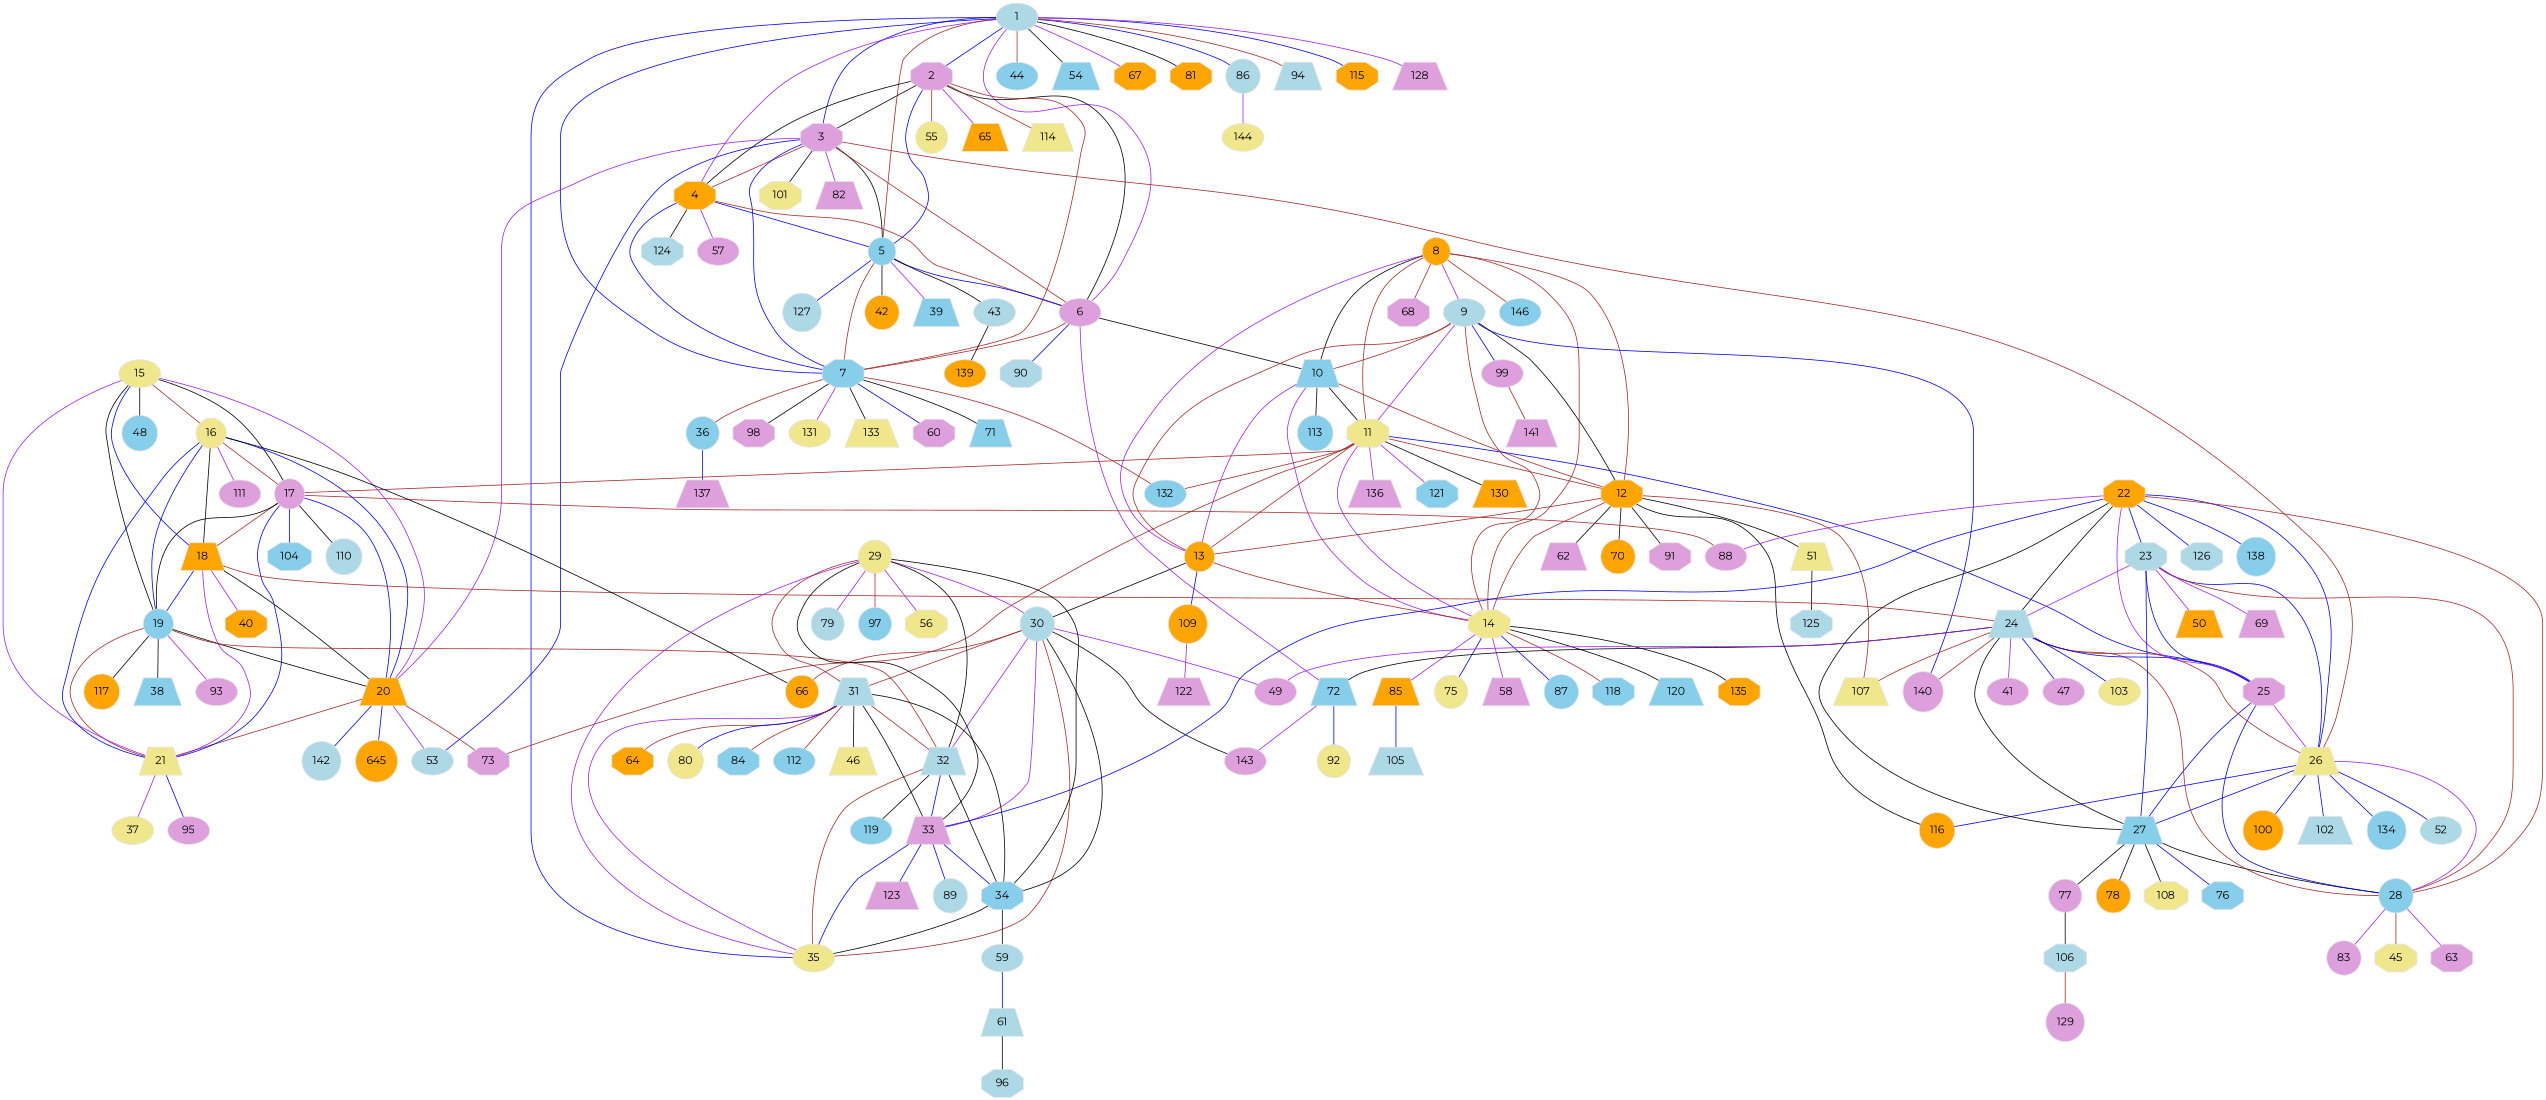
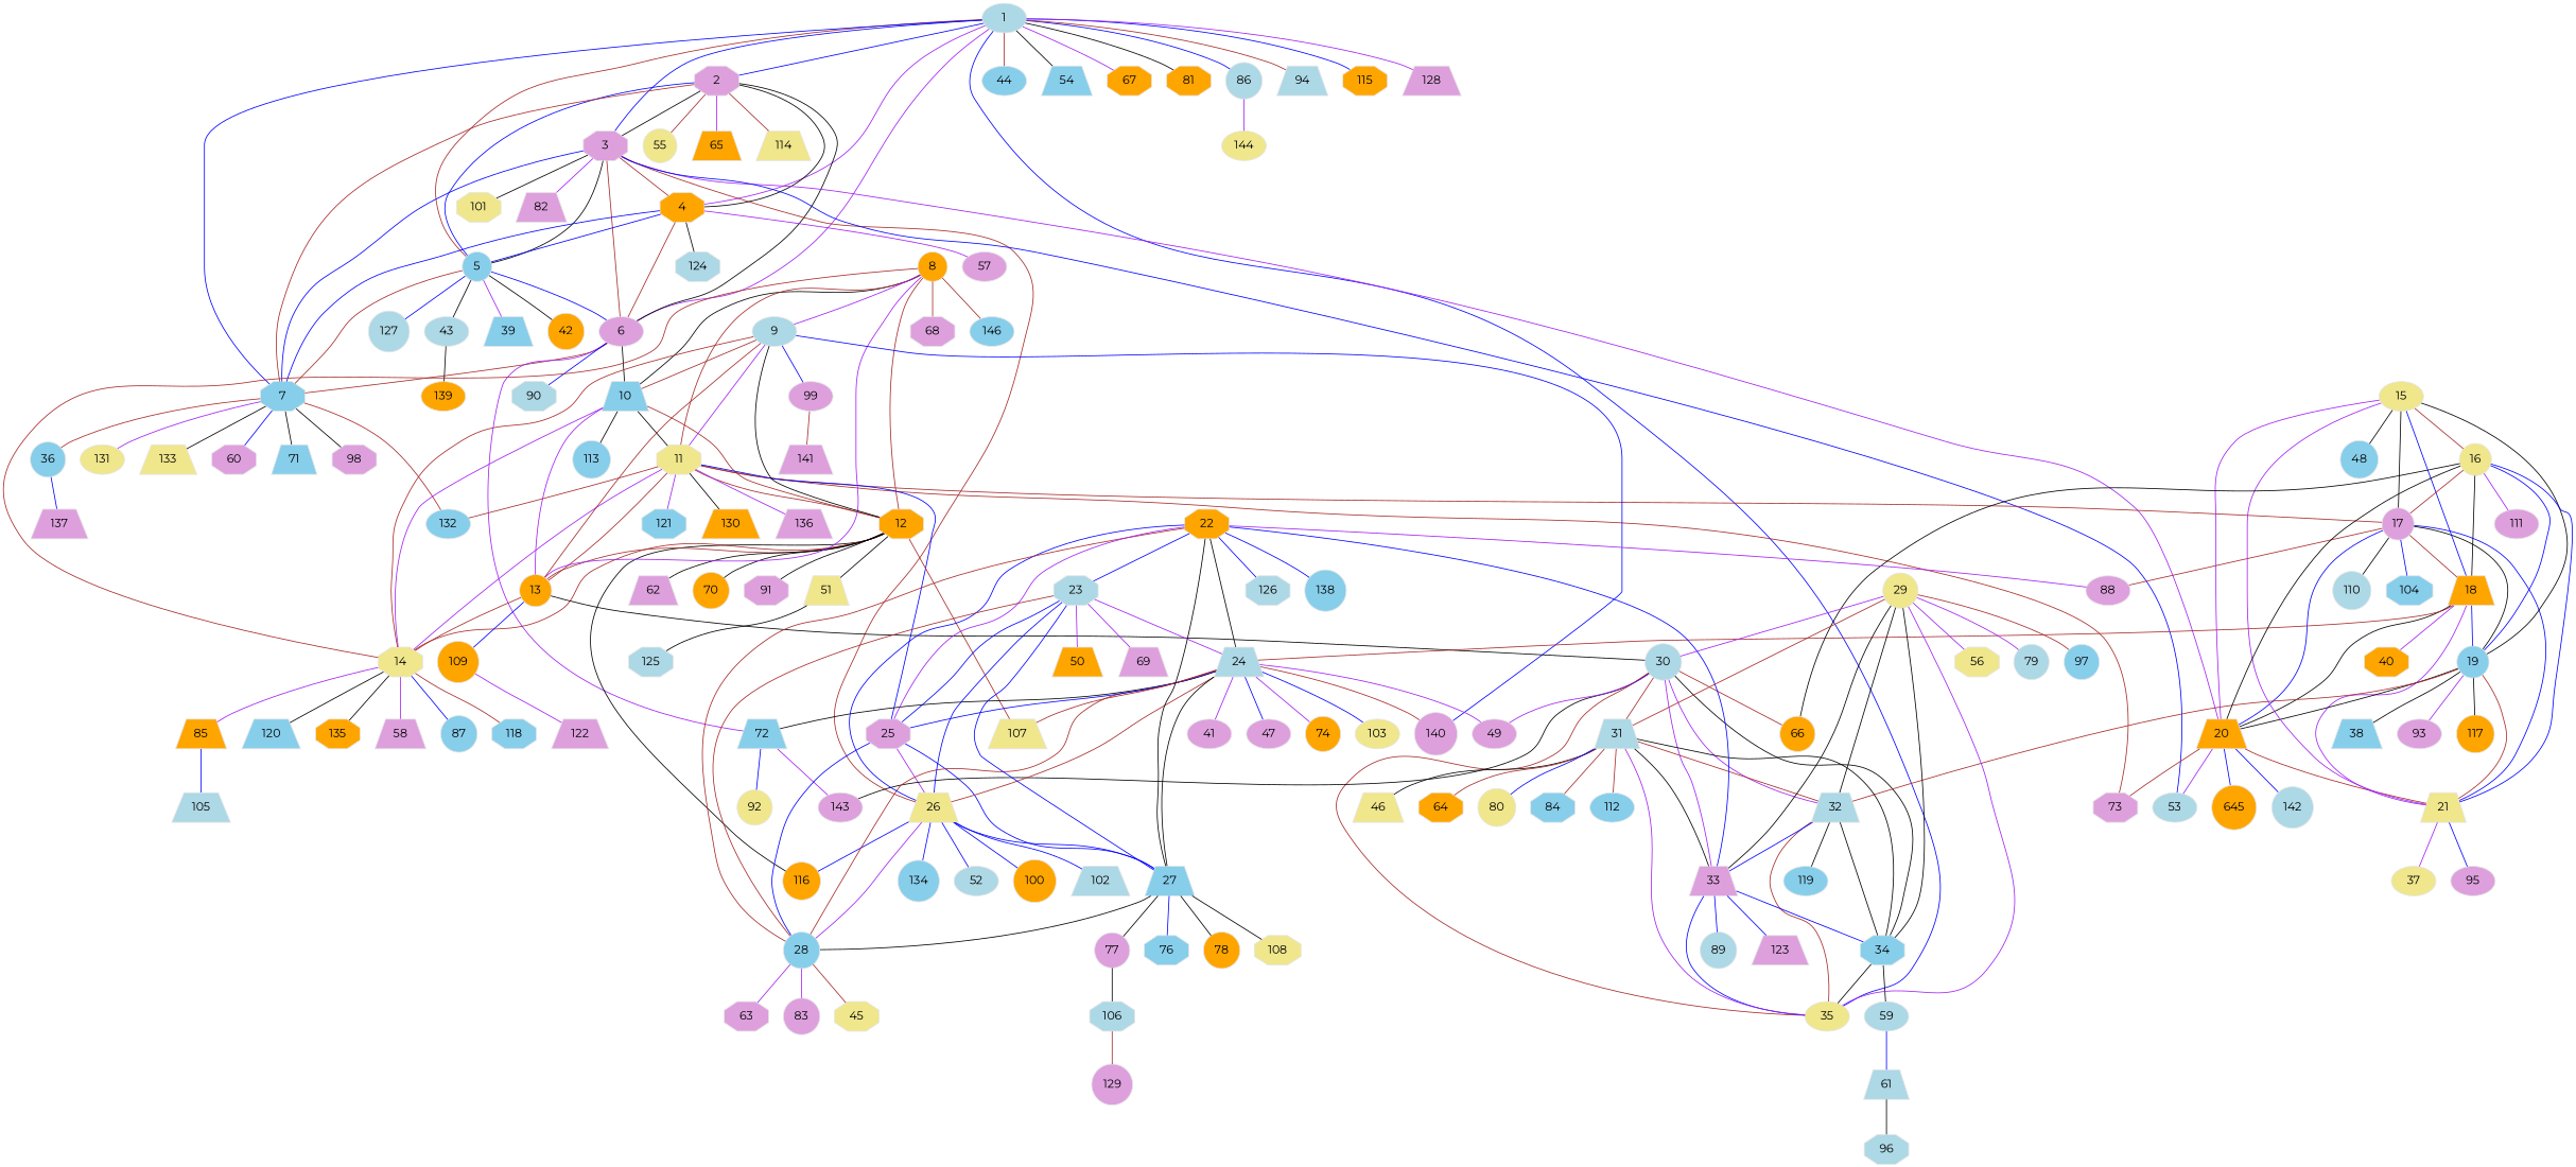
  graph {
    fontname=Montserrat
    node [color=gray90 fillcolor=plum fontname=Montserrat shape=circle style=filled]
    edge [color=black fontname=Montserrat]
    1 [fillcolor=lightblue shape=ellipse]
    2 [shape=octagon]
    3 [shape=octagon]
    4 [fillcolor=orange shape=octagon]
    5 [fillcolor=skyblue]
    6 [shape=ellipse]
    7 [fillcolor=skyblue shape=octagon]
    35 [fillcolor=khaki shape=ellipse]
    44 [fillcolor=skyblue shape=ellipse]
    54 [fillcolor=skyblue shape=trapezium]
    67 [fillcolor=orange shape=octagon]
    81 [fillcolor=orange shape=octagon]
    86 [fillcolor=lightblue]
    94 [fillcolor=lightblue shape=trapezium]
    115 [fillcolor=orange shape=octagon]
    128 [shape=trapezium]
    55 [fillcolor=khaki]
    65 [fillcolor=orange shape=trapezium]
    114 [fillcolor=khaki shape=trapezium]
    20 [fillcolor=orange shape=trapezium]
    26 [fillcolor=khaki shape=trapezium]
    53 [fillcolor=lightblue shape=ellipse]
    82 [shape=trapezium]
    101 [fillcolor=khaki shape=octagon]
    57 [shape=ellipse]
    124 [fillcolor=lightblue shape=octagon]
    39 [fillcolor=skyblue shape=trapezium]
    42 [fillcolor=orange]
    43 [fillcolor=lightblue shape=ellipse]
    127 [fillcolor=lightblue]
    10 [fillcolor=skyblue shape=trapezium]
    72 [fillcolor=skyblue shape=trapezium]
    90 [fillcolor=lightblue shape=octagon]
    36 [fillcolor=skyblue]
    60 [shape=octagon]
    71 [fillcolor=skyblue shape=trapezium]
    98 [shape=octagon]
    131 [fillcolor=khaki shape=ellipse]
    132 [fillcolor=skyblue shape=ellipse]
    133 [fillcolor=khaki shape=trapezium]
    144 [fillcolor=khaki shape=ellipse]
    73 [shape=octagon]
    21 [fillcolor=khaki shape=trapezium]
    142 [fillcolor=lightblue]
    n45 [fillcolor=orange label=645]
    116 [fillcolor=orange]
    27 [fillcolor=skyblue shape=trapezium]
    28 [fillcolor=skyblue]
    52 [fillcolor=lightblue shape=ellipse]
    100 [fillcolor=orange]
    102 [fillcolor=lightblue shape=trapezium]
    134 [fillcolor=skyblue]
    139 [fillcolor=orange shape=ellipse]
    11 [fillcolor=khaki shape=octagon]
    12 [fillcolor=orange shape=octagon]
    13 [fillcolor=orange]
    14 [fillcolor=khaki shape=octagon]
    113 [fillcolor=skyblue]
    143 [shape=ellipse]
    92 [fillcolor=khaki]
    137 [shape=trapezium]
    8 [fillcolor=orange]
    9 [fillcolor=lightblue shape=ellipse]
    68 [shape=octagon]
    146 [fillcolor=skyblue shape=ellipse]
    99 [shape=ellipse]
    140
    17
    25 [shape=octagon]
    121 [fillcolor=skyblue shape=octagon]
    130 [fillcolor=orange shape=trapezium]
    136 [shape=trapezium]
    51 [fillcolor=khaki shape=trapezium]
    62 [shape=trapezium]
    70 [fillcolor=orange]
    91 [shape=octagon]
    107 [fillcolor=khaki shape=trapezium]
    30 [fillcolor=lightblue]
    109 [fillcolor=orange]
    58 [shape=trapezium]
-   75 [fillcolor=khaki]
    85 [fillcolor=orange shape=trapezium]
    87 [fillcolor=skyblue]
    118 [fillcolor=skyblue shape=octagon]
    120 [fillcolor=skyblue shape=trapezium]
    135 [fillcolor=orange shape=octagon]
    141 [shape=trapezium]
    18 [fillcolor=orange shape=trapezium]
    19 [fillcolor=skyblue]
    88 [shape=ellipse]
    104 [fillcolor=skyblue shape=octagon]
    110 [fillcolor=lightblue]
    125 [fillcolor=lightblue shape=octagon]
    66 [fillcolor=orange]
    32 [fillcolor=lightblue shape=trapezium]
    33 [shape=trapezium]
    49 [shape=ellipse]
    31 [fillcolor=lightblue shape=trapezium]
    34 [fillcolor=skyblue shape=octagon]
    122 [shape=trapezium]
    105 [fillcolor=lightblue shape=trapezium]
    15 [fillcolor=khaki shape=ellipse]
    16 [fillcolor=khaki]
    48 [fillcolor=skyblue]
    111 [shape=ellipse]
    24 [fillcolor=lightblue shape=trapezium]
    40 [fillcolor=orange shape=octagon]
    38 [fillcolor=skyblue shape=trapezium]
    93 [shape=ellipse]
    117 [fillcolor=orange]
    37 [fillcolor=khaki shape=ellipse]
    95 [shape=ellipse]
    41 [shape=ellipse]
    47 [shape=ellipse]
+   74 [fillcolor=orange]
    103 [fillcolor=khaki shape=ellipse]
    119 [fillcolor=skyblue shape=ellipse]
    22 [fillcolor=orange shape=octagon]
    23 [fillcolor=lightblue shape=octagon]
    126 [fillcolor=lightblue shape=octagon]
    138 [fillcolor=skyblue]
    50 [fillcolor=orange shape=trapezium]
    69 [shape=trapezium]
    76 [fillcolor=skyblue shape=octagon]
    77
    78 [fillcolor=orange]
    108 [fillcolor=khaki shape=octagon]
    45 [fillcolor=khaki shape=octagon]
    63 [shape=octagon]
    83
    89 [fillcolor=lightblue]
    123 [shape=trapezium]
    106 [fillcolor=lightblue shape=octagon]
    29 [fillcolor=khaki]
    56 [fillcolor=khaki shape=octagon]
    79 [fillcolor=lightblue]
    97 [fillcolor=skyblue]
    46 [fillcolor=khaki shape=trapezium]
    64 [fillcolor=orange shape=octagon]
    80 [fillcolor=khaki]
    84 [fillcolor=skyblue shape=octagon]
    112 [fillcolor=skyblue shape=ellipse]
    59 [fillcolor=lightblue shape=ellipse]
    61 [fillcolor=lightblue shape=trapezium]
    96 [fillcolor=lightblue shape=octagon]
    129
    1 -- 2 [color=blue]
    1 -- 3 [color=blue]
    1 -- 4 [color=purple]
    1 -- 5 [color=brown]
    1 -- 6 [color=purple]
    1 -- 7 [color=blue]
    1 -- 35 [color=blue]
    1 -- 44 [color=brown]
    1 -- 54
    1 -- 67 [color=purple]
    1 -- 81
    1 -- 86 [color=blue]
    1 -- 94 [color=brown]
    1 -- 115 [color=blue]
    1 -- 128 [color=purple]
    2 -- 3
    2 -- 4
    2 -- 5 [color=blue]
    2 -- 6
    2 -- 7 [color=brown]
    2 -- 55 [color=brown]
    2 -- 65 [color=purple]
    2 -- 114 [color=brown]
    3 -- 4 [color=brown]
    3 -- 5
    3 -- 6 [color=brown]
    3 -- 7 [color=blue]
    3 -- 20 [color=purple]
    3 -- 26 [color=brown]
    3 -- 53 [color=blue]
    3 -- 82 [color=purple]
    3 -- 101
    4 -- 5 [color=blue]
    4 -- 6 [color=brown]
    4 -- 7 [color=blue]
    4 -- 57 [color=purple]
    4 -- 124
    5 -- 6 [color=blue]
    5 -- 7 [color=brown]
    5 -- 39 [color=purple]
    5 -- 42
    5 -- 43
    5 -- 127 [color=blue]
    6 -- 7 [color=brown]
    6 -- 10
    6 -- 72 [color=purple]
    6 -- 90 [color=blue]
    7 -- 36 [color=brown]
    7 -- 60 [color=blue]
    7 -- 71
    7 -- 98
    7 -- 131 [color=purple]
    7 -- 132 [color=brown]
    7 -- 133
    86 -- 144 [color=purple]
    20 -- 53 [color=purple]
    20 -- 73 [color=brown]
    20 -- 21 [color=brown]
    20 -- 142 [color=blue]
    20 -- n45 [color=blue]
    26 -- 116 [color=blue]
    26 -- 27 [color=blue]
    26 -- 28 [color=purple]
    26 -- 52 [color=blue]
    26 -- 100 [color=blue]
    26 -- 102 [color=blue]
    26 -- 134 [color=blue]
    43 -- 139
    10 -- 11
    10 -- 12 [color=brown]
    10 -- 13 [color=purple]
    10 -- 14 [color=purple]
    10 -- 113
    72 -- 143 [color=purple]
    72 -- 92 [color=blue]
    36 -- 137 [color=blue]
    21 -- 37 [color=purple]
    21 -- 95 [color=blue]
    27 -- 28
    27 -- 76 [color=blue]
    27 -- 77
    27 -- 78
    27 -- 108
    28 -- 45 [color=brown]
    28 -- 63 [color=purple]
    28 -- 83 [color=purple]
    11 -- 132 [color=brown]
    11 -- 73 [color=brown]
    11 -- 12 [color=brown]
    11 -- 13 [color=brown]
    11 -- 14 [color=purple]
    11 -- 17 [color=brown]
    11 -- 25 [color=blue]
    11 -- 121 [color=purple]
    11 -- 130
    11 -- 136 [color=purple]
    12 -- 116
    12 -- 13 [color=brown]
    12 -- 14 [color=brown]
    12 -- 51
    12 -- 62
    12 -- 70
    12 -- 91
    12 -- 107 [color=brown]
    13 -- 14 [color=brown]
    13 -- 30
    13 -- 109 [color=blue]
    14 -- 58 [color=purple]
-   14 -- 75 [color=blue]
    14 -- 85 [color=purple]
    14 -- 87 [color=blue]
    14 -- 118 [color=brown]
    14 -- 120
    14 -- 135
    8 -- 10
    8 -- 11 [color=brown]
    8 -- 12 [color=brown]
    8 -- 13 [color=purple]
    8 -- 14 [color=brown]
    8 -- 9 [color=purple]
    8 -- 68 [color=brown]
    8 -- 146 [color=brown]
    9 -- 10 [color=brown]
    9 -- 11 [color=purple]
    9 -- 12
    9 -- 13 [color=brown]
    9 -- 14 [color=brown]
    9 -- 99 [color=blue]
    9 -- 140 [color=blue]
    99 -- 141 [color=brown]
    17 -- 20 [color=blue]
    17 -- 21 [color=blue]
    17 -- 18 [color=brown]
    17 -- 19
    17 -- 88 [color=brown]
    17 -- 104 [color=blue]
    17 -- 110
    25 -- 26 [color=purple]
    25 -- 27 [color=blue]
    25 -- 28 [color=blue]
    51 -- 125
    30 -- 35 [color=brown]
    30 -- 143
    30 -- 66 [color=brown]
    30 -- 32 [color=purple]
    30 -- 33 [color=purple]
    30 -- 49 [color=purple]
    30 -- 31 [color=brown]
    30 -- 34
    109 -- 122 [color=purple]
    85 -- 105 [color=blue]
    18 -- 20
    18 -- 21 [color=purple]
    18 -- 19 [color=blue]
    18 -- 24 [color=brown]
    18 -- 40 [color=purple]
    19 -- 20
    19 -- 21 [color=brown]
    19 -- 32 [color=brown]
    19 -- 38
    19 -- 93 [color=purple]
    19 -- 117
    32 -- 35 [color=brown]
    32 -- 33 [color=blue]
    32 -- 34
    32 -- 119
    33 -- 35 [color=blue]
    33 -- 34 [color=blue]
    33 -- 89 [color=blue]
    33 -- 123 [color=blue]
    31 -- 35 [color=purple]
    31 -- 32 [color=brown]
    31 -- 33
    31 -- 34
    31 -- 46
    31 -- 64 [color=brown]
    31 -- 80 [color=blue]
    31 -- 84 [color=brown]
    31 -- 112 [color=brown]
    34 -- 35
    34 -- 59
    15 -- 20 [color=purple]
    15 -- 21 [color=purple]
    15 -- 17
    15 -- 18 [color=blue]
    15 -- 19
    15 -- 16 [color=brown]
    15 -- 48
-   16 -- 20 [color=blue]
+   16 -- 20
    16 -- 21 [color=blue]
    16 -- 17 [color=brown]
    16 -- 18
    16 -- 19 [color=blue]
    16 -- 66
    16 -- 111 [color=purple]
    24 -- 26 [color=brown]
    24 -- 72
    24 -- 27
    24 -- 28 [color=brown]
    24 -- 140 [color=brown]
    24 -- 25 [color=blue]
    24 -- 107 [color=brown]
    24 -- 49 [color=purple]
    24 -- 41 [color=purple]
    24 -- 47 [color=blue]
+   24 -- 74 [color=purple]
    24 -- 103 [color=blue]
    22 -- 26 [color=blue]
    22 -- 27
    22 -- 28 [color=brown]
    22 -- 25 [color=purple]
    22 -- 88 [color=purple]
    22 -- 33 [color=blue]
    22 -- 24
    22 -- 23 [color=blue]
    22 -- 126 [color=blue]
    22 -- 138 [color=blue]
    23 -- 26 [color=blue]
    23 -- 27 [color=blue]
    23 -- 28 [color=brown]
    23 -- 25 [color=blue]
    23 -- 24 [color=purple]
    23 -- 50 [color=purple]
    23 -- 69 [color=purple]
    77 -- 106
    106 -- 129 [color=brown]
    29 -- 35 [color=purple]
    29 -- 30 [color=purple]
    29 -- 32
    29 -- 33
    29 -- 31 [color=brown]
    29 -- 34
    29 -- 56 [color=purple]
    29 -- 79 [color=purple]
    29 -- 97 [color=brown]
    59 -- 61 [color=blue]
    61 -- 96
  }
